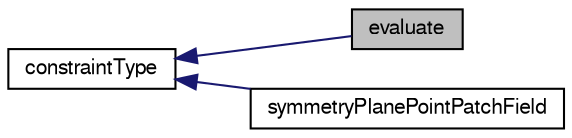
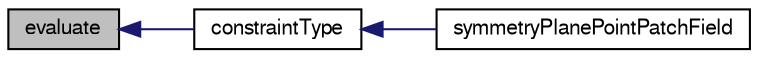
  digraph {
    rankdir=LR
    node [color=black fontname=FreeSans fontsize=10 shape=record]
    edge [color=midnightblue dir=back fontname=FreeSans fontsize=10 labelfontname=FreeSans labelfontsize=10 style=solid]
    n1 [fillcolor=grey75 fontcolor=black height=0.2 label=evaluate style=filled width=0.4]
    n2 [height=0.2 label=constraintType width=0.4]
    n3 [height=0.2 label=symmetryPlanePointPatchField width=0.4]
-   n2 -> n1
+   n1 -> n2
    n2 -> n3
  }
